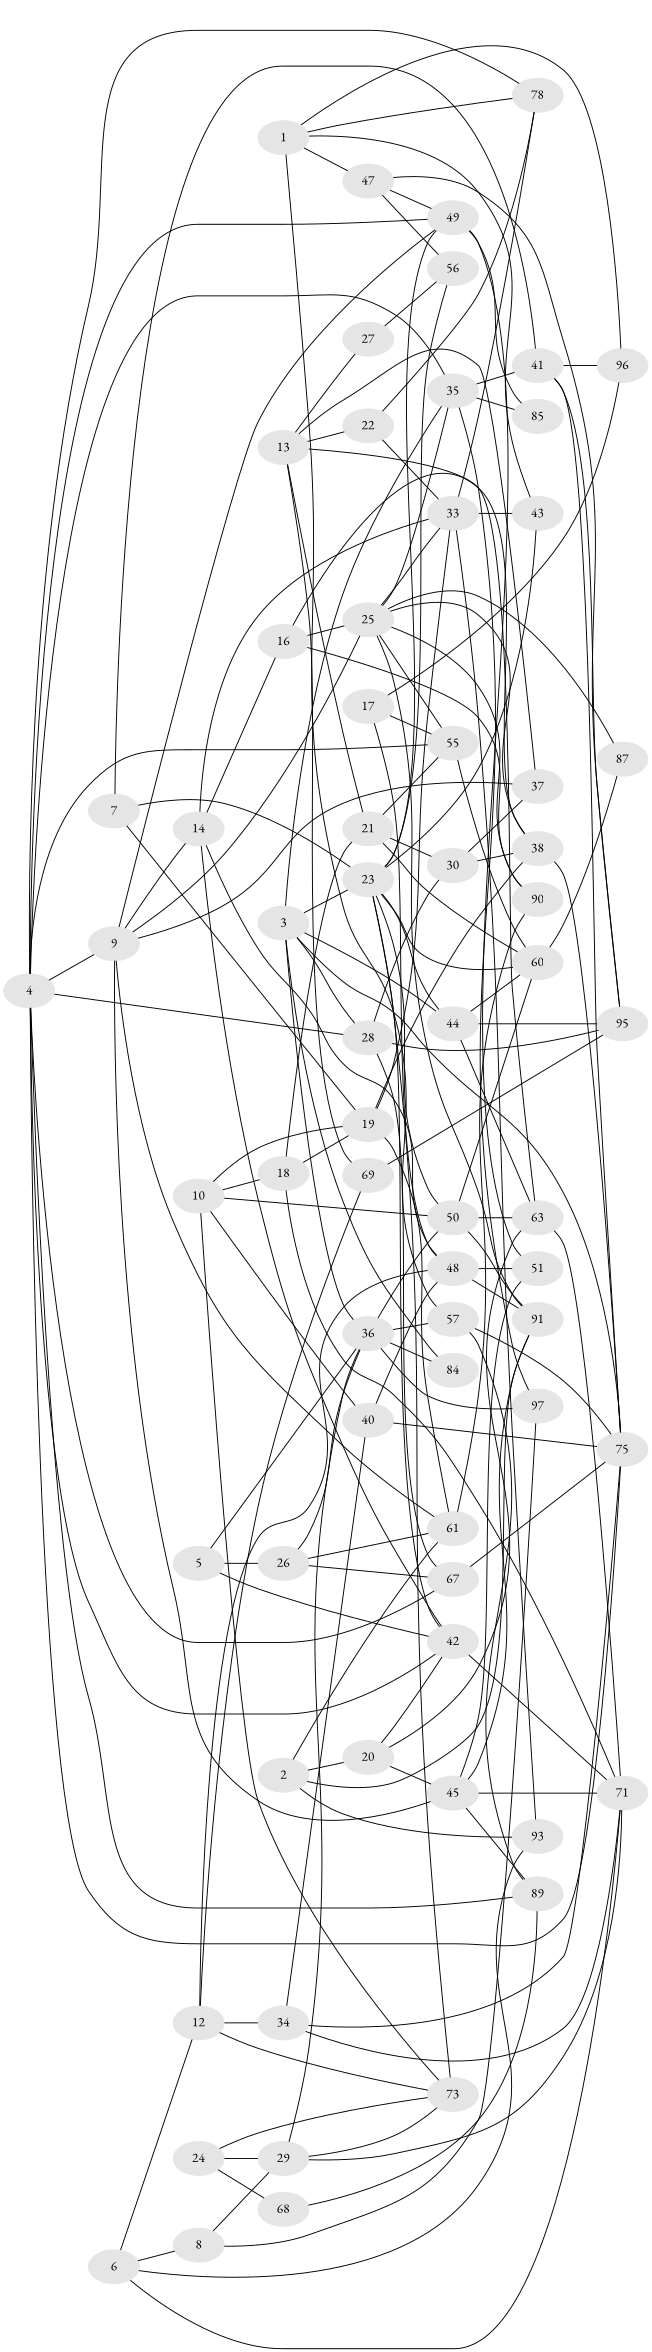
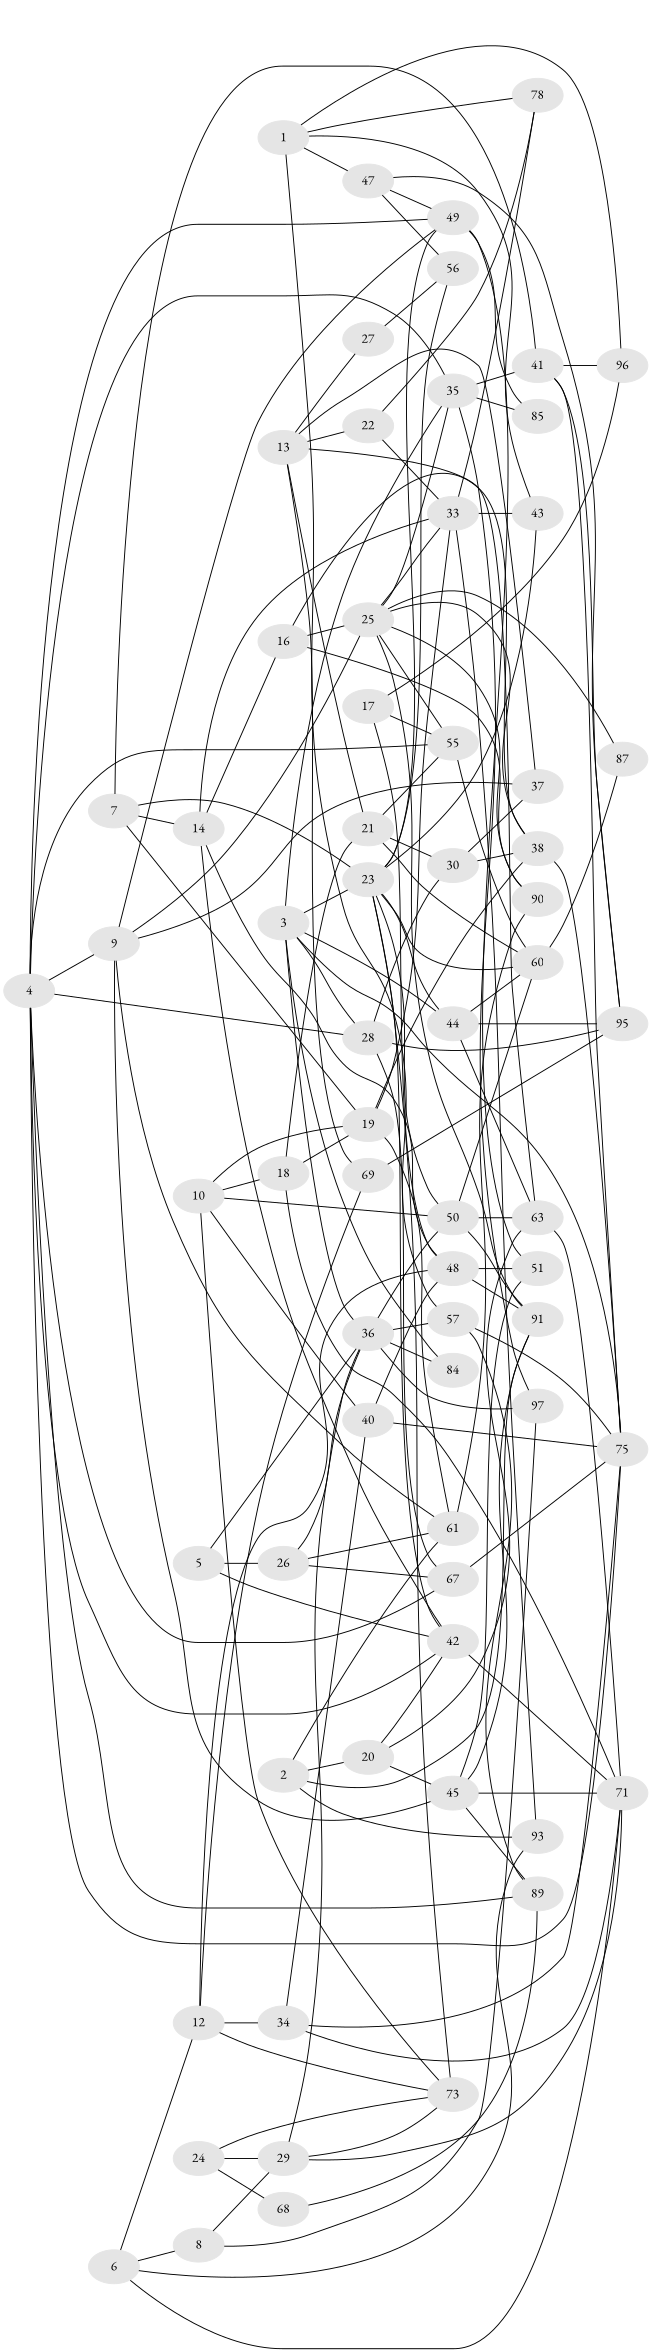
  graph {
    fontname="EB Garamond"
    rankdir=LR
    node [color=gray90 fontname="EB Garamond" style=filled]
    edge [fontname="EB Garamond"]
    1 [super="+32"]
    43
    47 [super="+72"]
    57 [super="+76"]
    78
    96
    49 [super="+58"]
    56
    95
    75 [super="+82"]
    89
    20 [super="+98"]
    42 [super="+79"]
    45 [super="+83"]
    63
    2
    61
    91
    93
    90 [super="+92"]
    3 [super="+15"]
    23 [super="+65"]
    28
    35 [super="+46"]
    36 [super="+81"]
    44 [super="+99"]
    84
    50 [super="+70"]
    73
    60
    67
    30
    41
    97
    85
    4 [super="+88"]
    9 [super="+74"]
    55
    14
    25 [super="+66"]
    37
    29 [super="+59"]
    71 [super="+80"]
    51
    26 [super="+77"]
    5
    6
    8
    12 [super="+54"]
    34
    48
    69
    7 [super="+31"]
    19 [super="+86"]
    33
    38
    16 [super="+39"]
    87
    10 [super="+53"]
    18
    40 [super="+52"]
    21 [super="+64"]
    13 [super="+62"]
    22 [super="+94"]
    27
    17
    24
    68
    1 -- 43
    1 -- 47
    1 -- 57
    1 -- 78
    1 -- 96
    47 -- 49
    47 -- 56
    47 -- 95
    57 -- 75
    57 -- 89
    49 -- 85
    49 -- 51
    20 -- 42
    20 -- 45
    20 -- 63
    42 -- 71
    45 -- 89
    45 -- 91
    45 -- 71
    45 -- 51
    63 -- 71
    2 -- 20
    2 -- 61
    2 -- 91
    2 -- 93
    61 -- 90
    3 -- 75
    3 -- 23
    3 -- 28
    3 -- 35
    3 -- 36
    3 -- 44
    3 -- 84
    23 -- 43
    23 -- 49
    23 -- 56
    23 -- 42
    23 -- 44
    23 -- 50
    23 -- 73
    23 -- 60
    28 -- 95
    28 -- 67
    28 -- 30
    35 -- 41
    35 -- 97
    35 -- 85
    36 -- 57
    36 -- 84
    36 -- 50
    36 -- 97
    44 -- 95
    44 -- 63
    44 -- 60
    50 -- 63
    50 -- 91
    50 -- 60
    60 -- 87
    67 -- 75
    30 -- 37
    30 -- 38
    41 -- 96
    41 -- 95
    41 -- 75
-   4 -- 78
    4 -- 49
    4 -- 75
    4 -- 89
    4 -- 42
    4 -- 28
    4 -- 35
    4 -- 67
    4 -- 9
    4 -- 55
    9 -- 49
    9 -- 45
    9 -- 61
-   9 -- 14
+   7 -- 14
    9 -- 25
    9 -- 37
    55 -- 60
    14 -- 42
    14 -- 48
    14 -- 33
    14 -- 16
    25 -- 91
    25 -- 90
    25 -- 35
    25 -- 55
    25 -- 33
    25 -- 38
    25 -- 87
    29 -- 36
    29 -- 73
    29 -- 71
    26 -- 61
    26 -- 36
    26 -- 67
    5 -- 42
    5 -- 36
    5 -- 26
    6 -- 93
    6 -- 71
    6 -- 8
    6 -- 12
    8 -- 97
    8 -- 29
    12 -- 73
    12 -- 34
    12 -- 48
    12 -- 69
    34 -- 75
    34 -- 71
    34 -- 40
    48 -- 91
    48 -- 51
    69 -- 95
    7 -- 23
    7 -- 41
    7 -- 19
    19 -- 61
    19 -- 33
    19 -- 38
    33 -- 43
    33 -- 78
    33 -- 93
    38 -- 75
    16 -- 90
    16 -- 25
    16 -- 38
    10 -- 50
    10 -- 73
    10 -- 19 [weight=2]
    10 -- 18
    10 -- 40
    18 -- 71
    18 -- 19
    18 -- 21
    40 -- 75 [weight=2]
    40 -- 48
    21 -- 60
    21 -- 30 [weight=2]
    21 -- 55
    13 -- 63
    13 -- 37
    13 -- 69
    13 -- 21
    13 -- 22
    13 -- 27
    22 -- 78
    22 -- 33
    27 -- 56
    17 -- 96
    17 -- 55
    17 -- 48
    24 -- 73
    24 -- 29
    24 -- 68
    68 -- 89
  }
